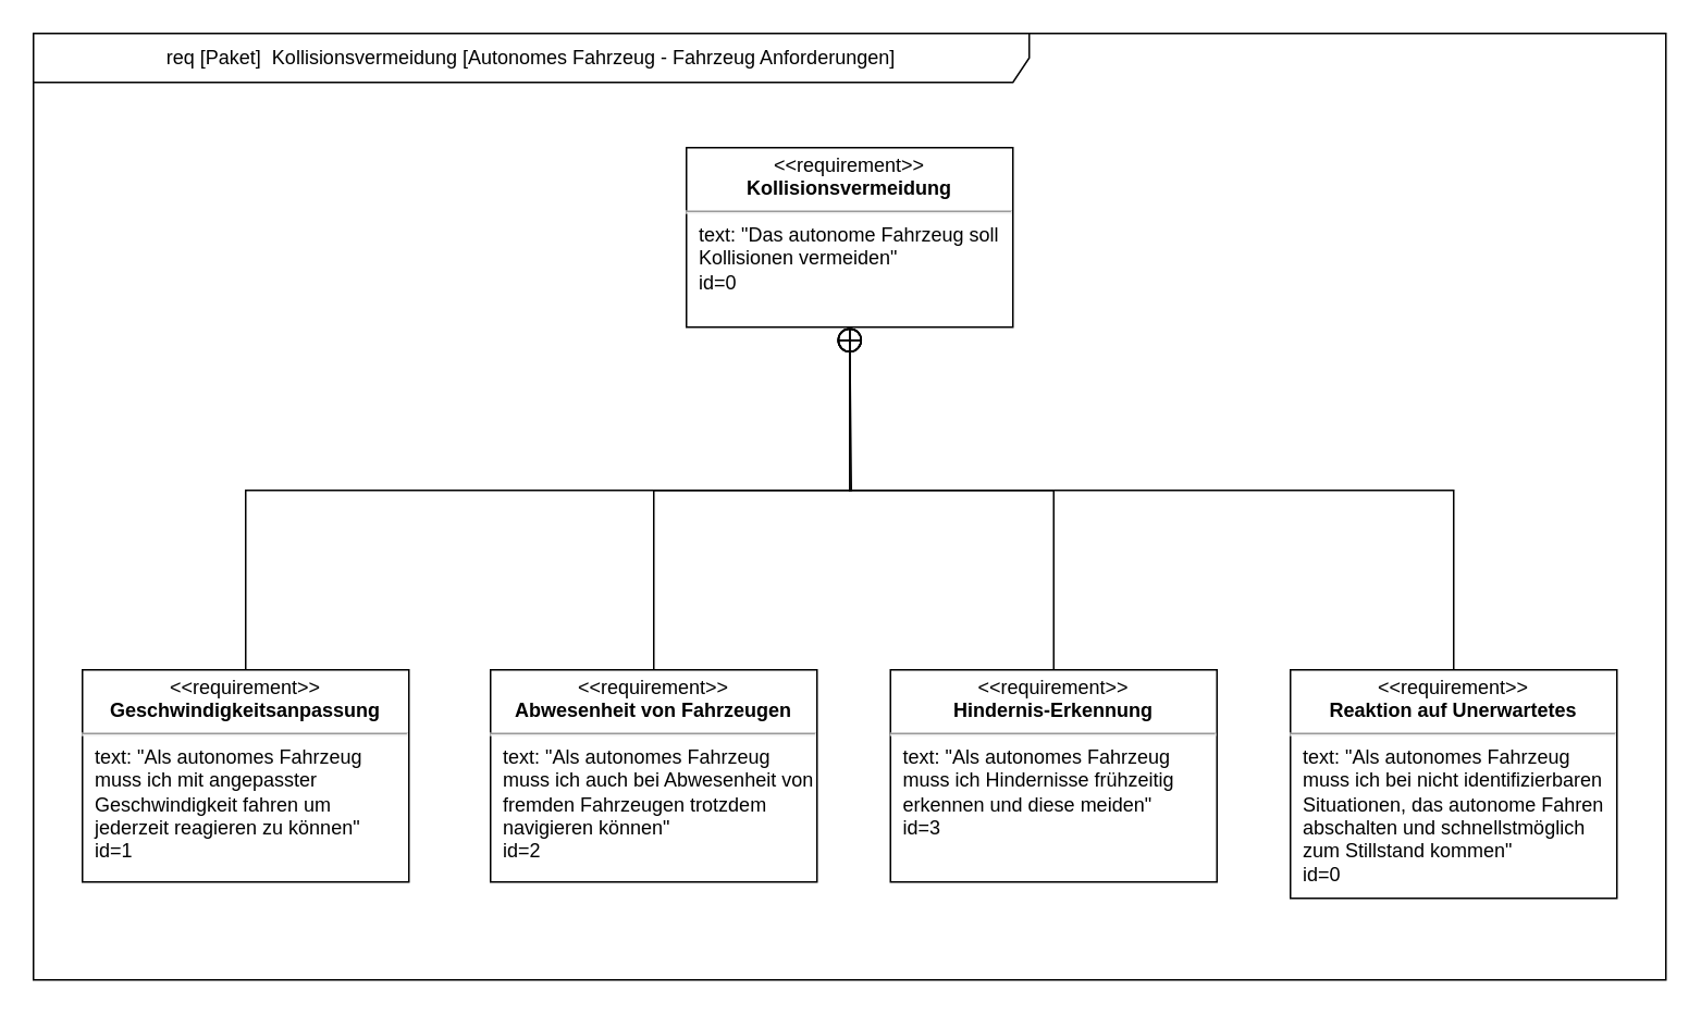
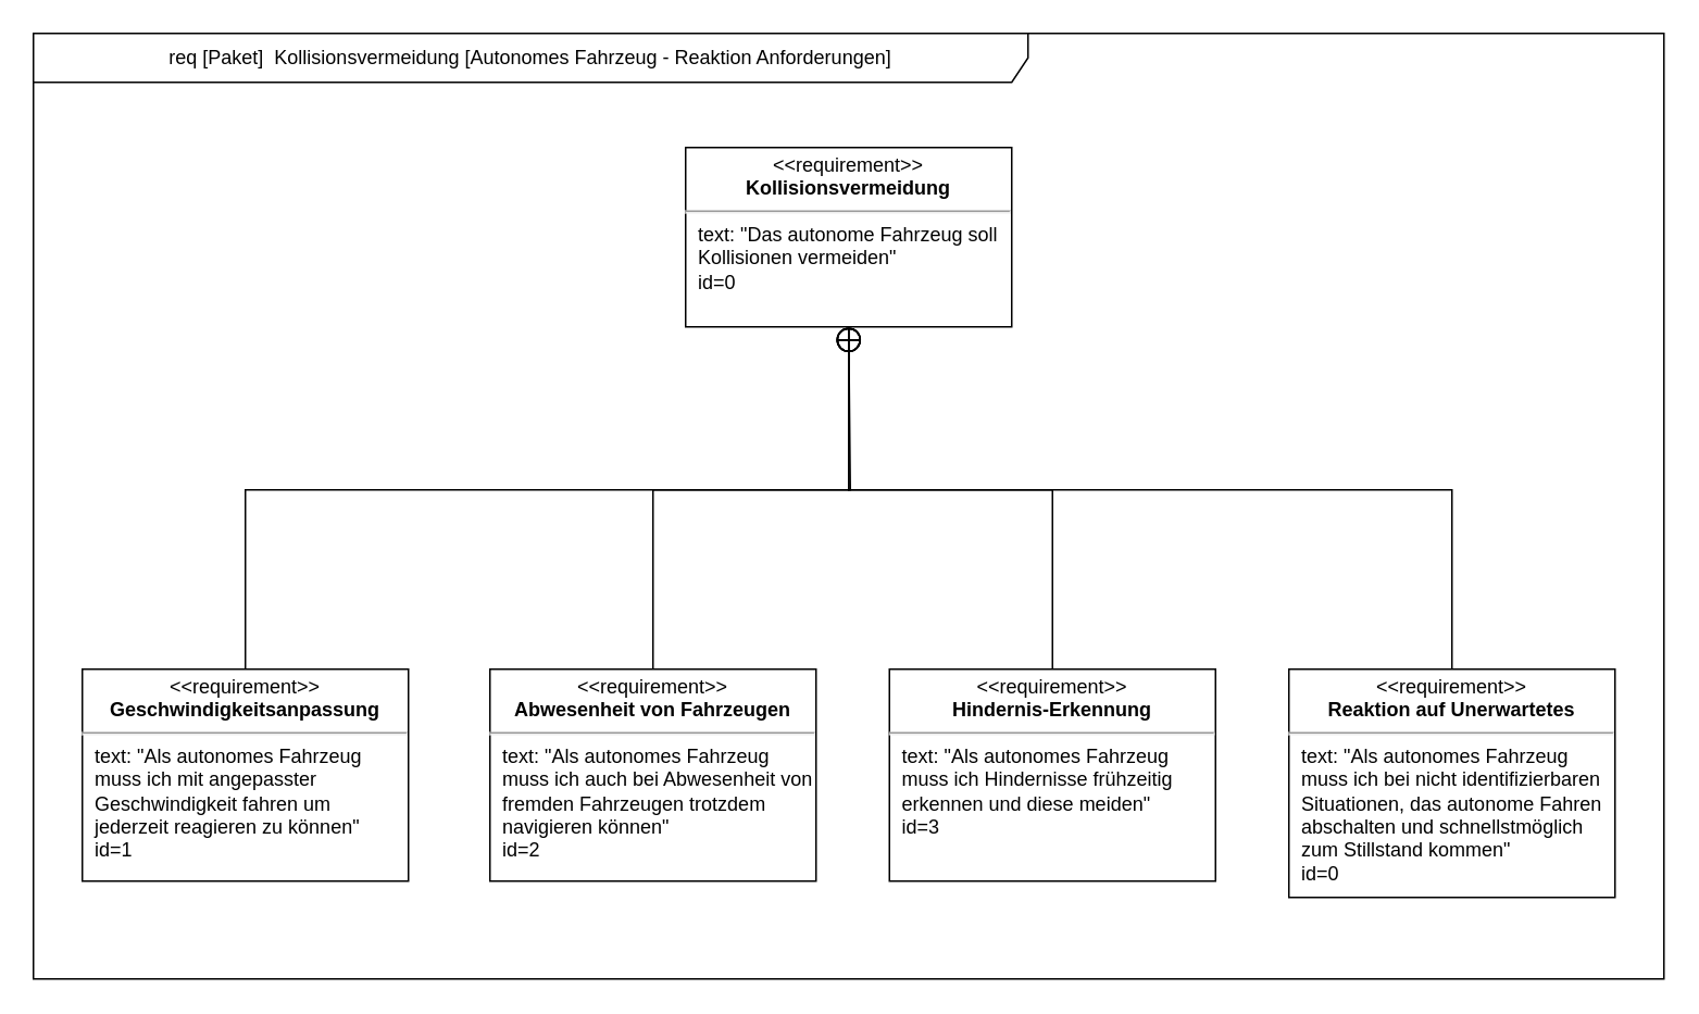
  <mxCell id="0" />
  <mxCell id="1" parent="0" />
- <mxCell id="2" value="req [Paket]&amp;nbsp; Kollisionsvermeidung [Autonomes Fahrzeug -&amp;nbsp;Fahrzeug Anforderungen]" style="shape=umlFrame;whiteSpace=wrap;html=1;pointerEvents=0;width=610;height=30;" parent="1" vertex="1"><mxGeometry x="20" y="20" width="1000" height="580" as="geometry" /></mxCell>
+ <mxCell id="2" value="req [Paket]&amp;nbsp; Kollisionsvermeidung [Autonomes Fahrzeug -&amp;nbsp;Reaktion Anforderungen]" style="shape=umlFrame;whiteSpace=wrap;html=1;pointerEvents=0;width=610;height=30;" parent="1" vertex="1"><mxGeometry x="20" y="20" width="1000" height="580" as="geometry" /></mxCell>
  <mxCell id="3" value="&lt;p style=&quot;margin:0px;margin-top:4px;text-align:center;&quot;&gt;&amp;lt;&amp;lt;requirement&amp;gt;&amp;gt;&lt;br&gt;&lt;b&gt;Kollisionsvermeidung&lt;/b&gt;&lt;/p&gt;&lt;hr&gt;&lt;p style=&quot;margin:0px;margin-left:8px;text-align:left;&quot;&gt;text: &quot;Das autonome Fahrzeug soll Kollisionen vermeiden&quot;&lt;/p&gt;&lt;p style=&quot;margin:0px;margin-left:8px;text-align:left;&quot;&gt;id=0&lt;/p&gt;" style="shape=rect;html=1;overflow=fill;whiteSpace=wrap;" parent="1" vertex="1"><mxGeometry x="420" y="90" width="200" height="110" as="geometry" /></mxCell>
  <mxCell id="4" style="edgeStyle=orthogonalEdgeStyle;rounded=0;orthogonalLoop=1;jettySize=auto;html=1;entryX=0.5;entryY=1;entryDx=0;entryDy=0;endArrow=circlePlus;endFill=0;" parent="1" source="5" target="3" edge="1"><mxGeometry relative="1" as="geometry"><Array as="points"><mxPoint x="890" y="300" /><mxPoint x="520" y="300" /></Array></mxGeometry></mxCell>
  <mxCell id="5" value="&lt;p style=&quot;margin:0px;margin-top:4px;text-align:center;&quot;&gt;&amp;lt;&amp;lt;requirement&amp;gt;&amp;gt;&lt;br&gt;&lt;b&gt;Reaktion auf Unerwartetes&lt;/b&gt;&lt;/p&gt;&lt;hr&gt;&lt;p style=&quot;margin:0px;margin-left:8px;text-align:left;&quot;&gt;text: &quot;Als autonomes Fahrzeug muss ich bei nicht identifizierbaren Situationen, das autonome Fahren abschalten und schnellstmöglich zum Stillstand kommen&quot;&lt;/p&gt;&lt;p style=&quot;margin:0px;margin-left:8px;text-align:left;&quot;&gt;id=0&lt;/p&gt;" style="shape=rect;html=1;overflow=fill;whiteSpace=wrap;" parent="1" vertex="1"><mxGeometry x="790" y="410" width="200" height="140" as="geometry" /></mxCell>
  <mxCell id="6" style="edgeStyle=orthogonalEdgeStyle;rounded=0;orthogonalLoop=1;jettySize=auto;html=1;entryX=0.5;entryY=1;entryDx=0;entryDy=0;endArrow=circlePlus;endFill=0;" parent="1" source="7" target="3" edge="1"><mxGeometry relative="1" as="geometry"><Array as="points"><mxPoint x="645" y="300" /><mxPoint x="520" y="300" /></Array></mxGeometry></mxCell>
  <mxCell id="7" value="&lt;p style=&quot;margin:0px;margin-top:4px;text-align:center;&quot;&gt;&amp;lt;&amp;lt;requirement&amp;gt;&amp;gt;&lt;br&gt;&lt;b&gt;Hindernis-Erkennung&lt;/b&gt;&lt;/p&gt;&lt;hr&gt;&lt;p style=&quot;margin:0px;margin-left:8px;text-align:left;&quot;&gt;text: &quot;Als autonomes Fahrzeug muss ich Hindernisse frühzeitig erkennen und diese meiden&quot;&lt;/p&gt;&lt;p style=&quot;margin:0px;margin-left:8px;text-align:left;&quot;&gt;id=3&lt;/p&gt;" style="shape=rect;html=1;overflow=fill;whiteSpace=wrap;" parent="1" vertex="1"><mxGeometry x="545" y="410" width="200" height="130" as="geometry" /></mxCell>
  <mxCell id="8" style="edgeStyle=orthogonalEdgeStyle;rounded=0;orthogonalLoop=1;jettySize=auto;html=1;entryX=0.5;entryY=1;entryDx=0;entryDy=0;endArrow=circlePlus;endFill=0;" parent="1" source="9" target="3" edge="1"><mxGeometry relative="1" as="geometry"><Array as="points"><mxPoint x="150" y="300" /><mxPoint x="520" y="300" /></Array></mxGeometry></mxCell>
  <mxCell id="9" value="&lt;p style=&quot;margin:0px;margin-top:4px;text-align:center;&quot;&gt;&amp;lt;&amp;lt;requirement&amp;gt;&amp;gt;&lt;br&gt;&lt;b&gt;Geschwindigkeitsanpassung&lt;/b&gt;&lt;/p&gt;&lt;hr&gt;&lt;p style=&quot;margin:0px;margin-left:8px;text-align:left;&quot;&gt;text: &quot;Als autonomes Fahrzeug muss ich mit angepasster Geschwindigkeit fahren um jederzeit reagieren zu können&quot;&lt;/p&gt;&lt;p style=&quot;margin:0px;margin-left:8px;text-align:left;&quot;&gt;id=1&lt;/p&gt;" style="shape=rect;html=1;overflow=fill;whiteSpace=wrap;" parent="1" vertex="1"><mxGeometry x="50" y="410" width="200" height="130" as="geometry" /></mxCell>
  <mxCell id="10" style="edgeStyle=orthogonalEdgeStyle;rounded=0;orthogonalLoop=1;jettySize=auto;html=1;endArrow=circlePlus;endFill=0;" parent="1" source="11" edge="1"><mxGeometry relative="1" as="geometry"><mxPoint x="520" y="200" as="targetPoint" /><Array as="points"><mxPoint x="400" y="300" /><mxPoint x="521" y="300" /></Array></mxGeometry></mxCell>
  <mxCell id="11" value="&lt;p style=&quot;margin:0px;margin-top:4px;text-align:center;&quot;&gt;&amp;lt;&amp;lt;requirement&amp;gt;&amp;gt;&lt;br&gt;&lt;b&gt;Abwesenheit von Fahrzeugen&lt;/b&gt;&lt;/p&gt;&lt;hr&gt;&lt;p style=&quot;margin:0px;margin-left:8px;text-align:left;&quot;&gt;text: &quot;Als autonomes Fahrzeug muss ich auch bei Abwesenheit von fremden Fahrzeugen trotzdem navigieren können&quot;&lt;/p&gt;&lt;p style=&quot;margin:0px;margin-left:8px;text-align:left;&quot;&gt;id=2&lt;/p&gt;" style="shape=rect;html=1;overflow=fill;whiteSpace=wrap;" parent="1" vertex="1"><mxGeometry x="300" y="410" width="200" height="130" as="geometry" /></mxCell>
